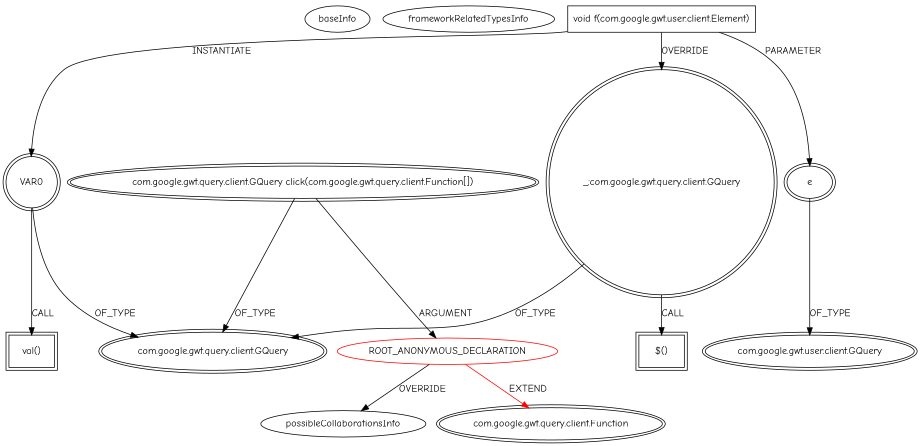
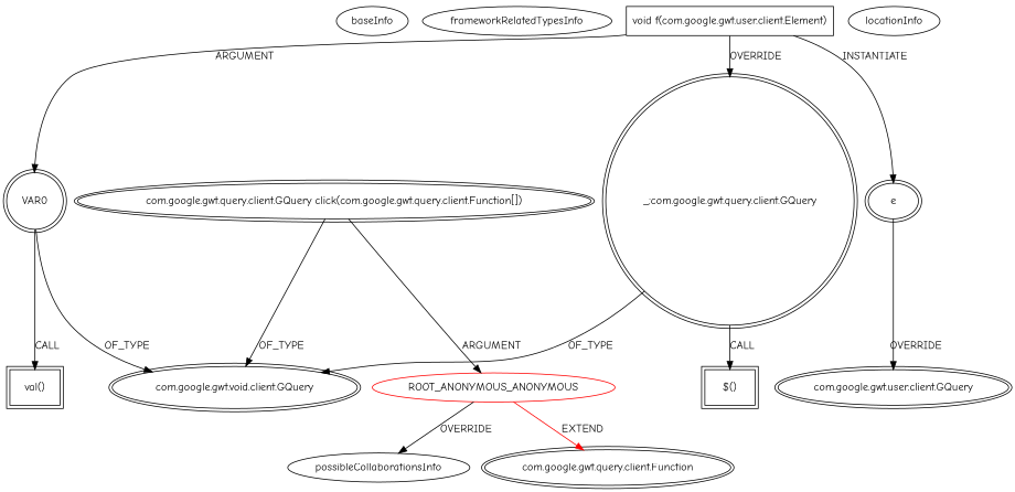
  digraph {
    fontname="Comic Neue"
    node [fontname="Comic Neue" isFrameworkType=true peripheries=2]
    edge [fontname="Comic Neue"]
    baseInfo [category=extension_graph graphId=3105 isAnonymous=true possibleRelation=false isFrameworkType="" peripheries=""]
    frameworkRelatedTypesInfo [0="com.google.gwt.query.client.Function" isFrameworkType="" peripheries=""]
    possibleCollaborationsInfo [isFrameworkType="" peripheries=""]
-   n5 [color=red isFrameworkType=false label=ROOT_ANONYMOUS_DECLARATION vertexType=ROOT_ANONYMOUS_DECLARATION peripheries=""]
+   locationInfo [contextSignature="void bind()" filePath="/jDramaix-SlidingPuzzle/SlidingPuzzle-master/src/be/dramaix/ai/slidingpuzzle/client/Puzzle.java" graphId=3105 projectName="jDramaix-SlidingPuzzle" isFrameworkType="" peripheries=""]
+   n5 [color=red isFrameworkType=false label=ROOT_ANONYMOUS_ANONYMOUS vertexType=ROOT_ANONYMOUS_DECLARATION peripheries=""]
    n6 [label="com.google.gwt.query.client.Function" vertexType=FRAMEWORK_CLASS_TYPE]
    n7 [isFrameworkType=false label="void f(com.google.gwt.user.client.Element)" shape=box vertexType=OVERRIDING_METHOD_DECLARATION peripheries=""]
    n8 [label=e vertexType=PARAMETER_DECLARATION]
    n9 [label=VAR0 shape=circle vertexType=VARIABLE_EXPRESION]
    n10 [label="_:com.google.gwt.query.client.GQuery" shape=circle vertexType=VARIABLE_EXPRESION]
    n11 [label="com.google.gwt.query.client.GQuery click(com.google.gwt.query.client.Function[])" vertexType=OUTSIDE_CALL]
-   n12 [label="com.google.gwt.query.client.GQuery" vertexType=FRAMEWORK_CLASS_TYPE]
+   n12 [label="com.google.gwt.void.client.GQuery" vertexType=FRAMEWORK_CLASS_TYPE]
    n13 [label="com.google.gwt.user.client.GQuery" vertexType=FRAMEWORK_CLASS_TYPE]
    n14 [label="val()" shape=box vertexType=INSIDE_CALL]
    n15 [label="$()" shape=box vertexType=INSIDE_CALL]
    n5 -> possibleCollaborationsInfo [label=OVERRIDE]
    n5 -> n6 [color=red label=EXTEND]
-   n7 -> n8 [label=PARAMETER]
-   n7 -> n9 [label=INSTANTIATE]
+   n7 -> n8 [label=INSTANTIATE]
+   n7 -> n9 [label=ARGUMENT]
    n7 -> n10 [label=OVERRIDE]
-   n8 -> n13 [label=OF_TYPE]
+   n8 -> n13 [label=OVERRIDE]
    n9 -> n12 [label=OF_TYPE]
    n9 -> n14 [label=CALL]
    n10 -> n12 [label=OF_TYPE]
    n10 -> n15 [label=CALL]
    n11 -> n5 [label=ARGUMENT]
    n11 -> n12 [label=OF_TYPE]
  }
